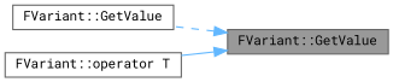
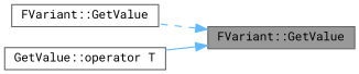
  digraph {
    rankdir=RL
    fontname="Roboto Mono"
    node [color=grey40 fillcolor=white fontname="Roboto Mono" fontsize=10 shape=box style=filled]
    edge [color=steelblue1 dir=back fontname="Roboto Mono" fontsize=10 labelfontname=Helvetica labelfontsize=10]
    n1 [color=gray40 fillcolor=grey60 fontcolor=black height=0.2 label="FVariant::GetValue" width=0.4]
    n2 [height=0.2 label="FVariant::GetValue" width=0.4]
-   n3 [height=0.2 label="FVariant::operator T" width=0.4]
+   n3 [height=0.2 label="GetValue::operator T" width=0.4]
    n1 -> n2 [style=dashed]
    n1 -> n3 [style=solid]
  }
